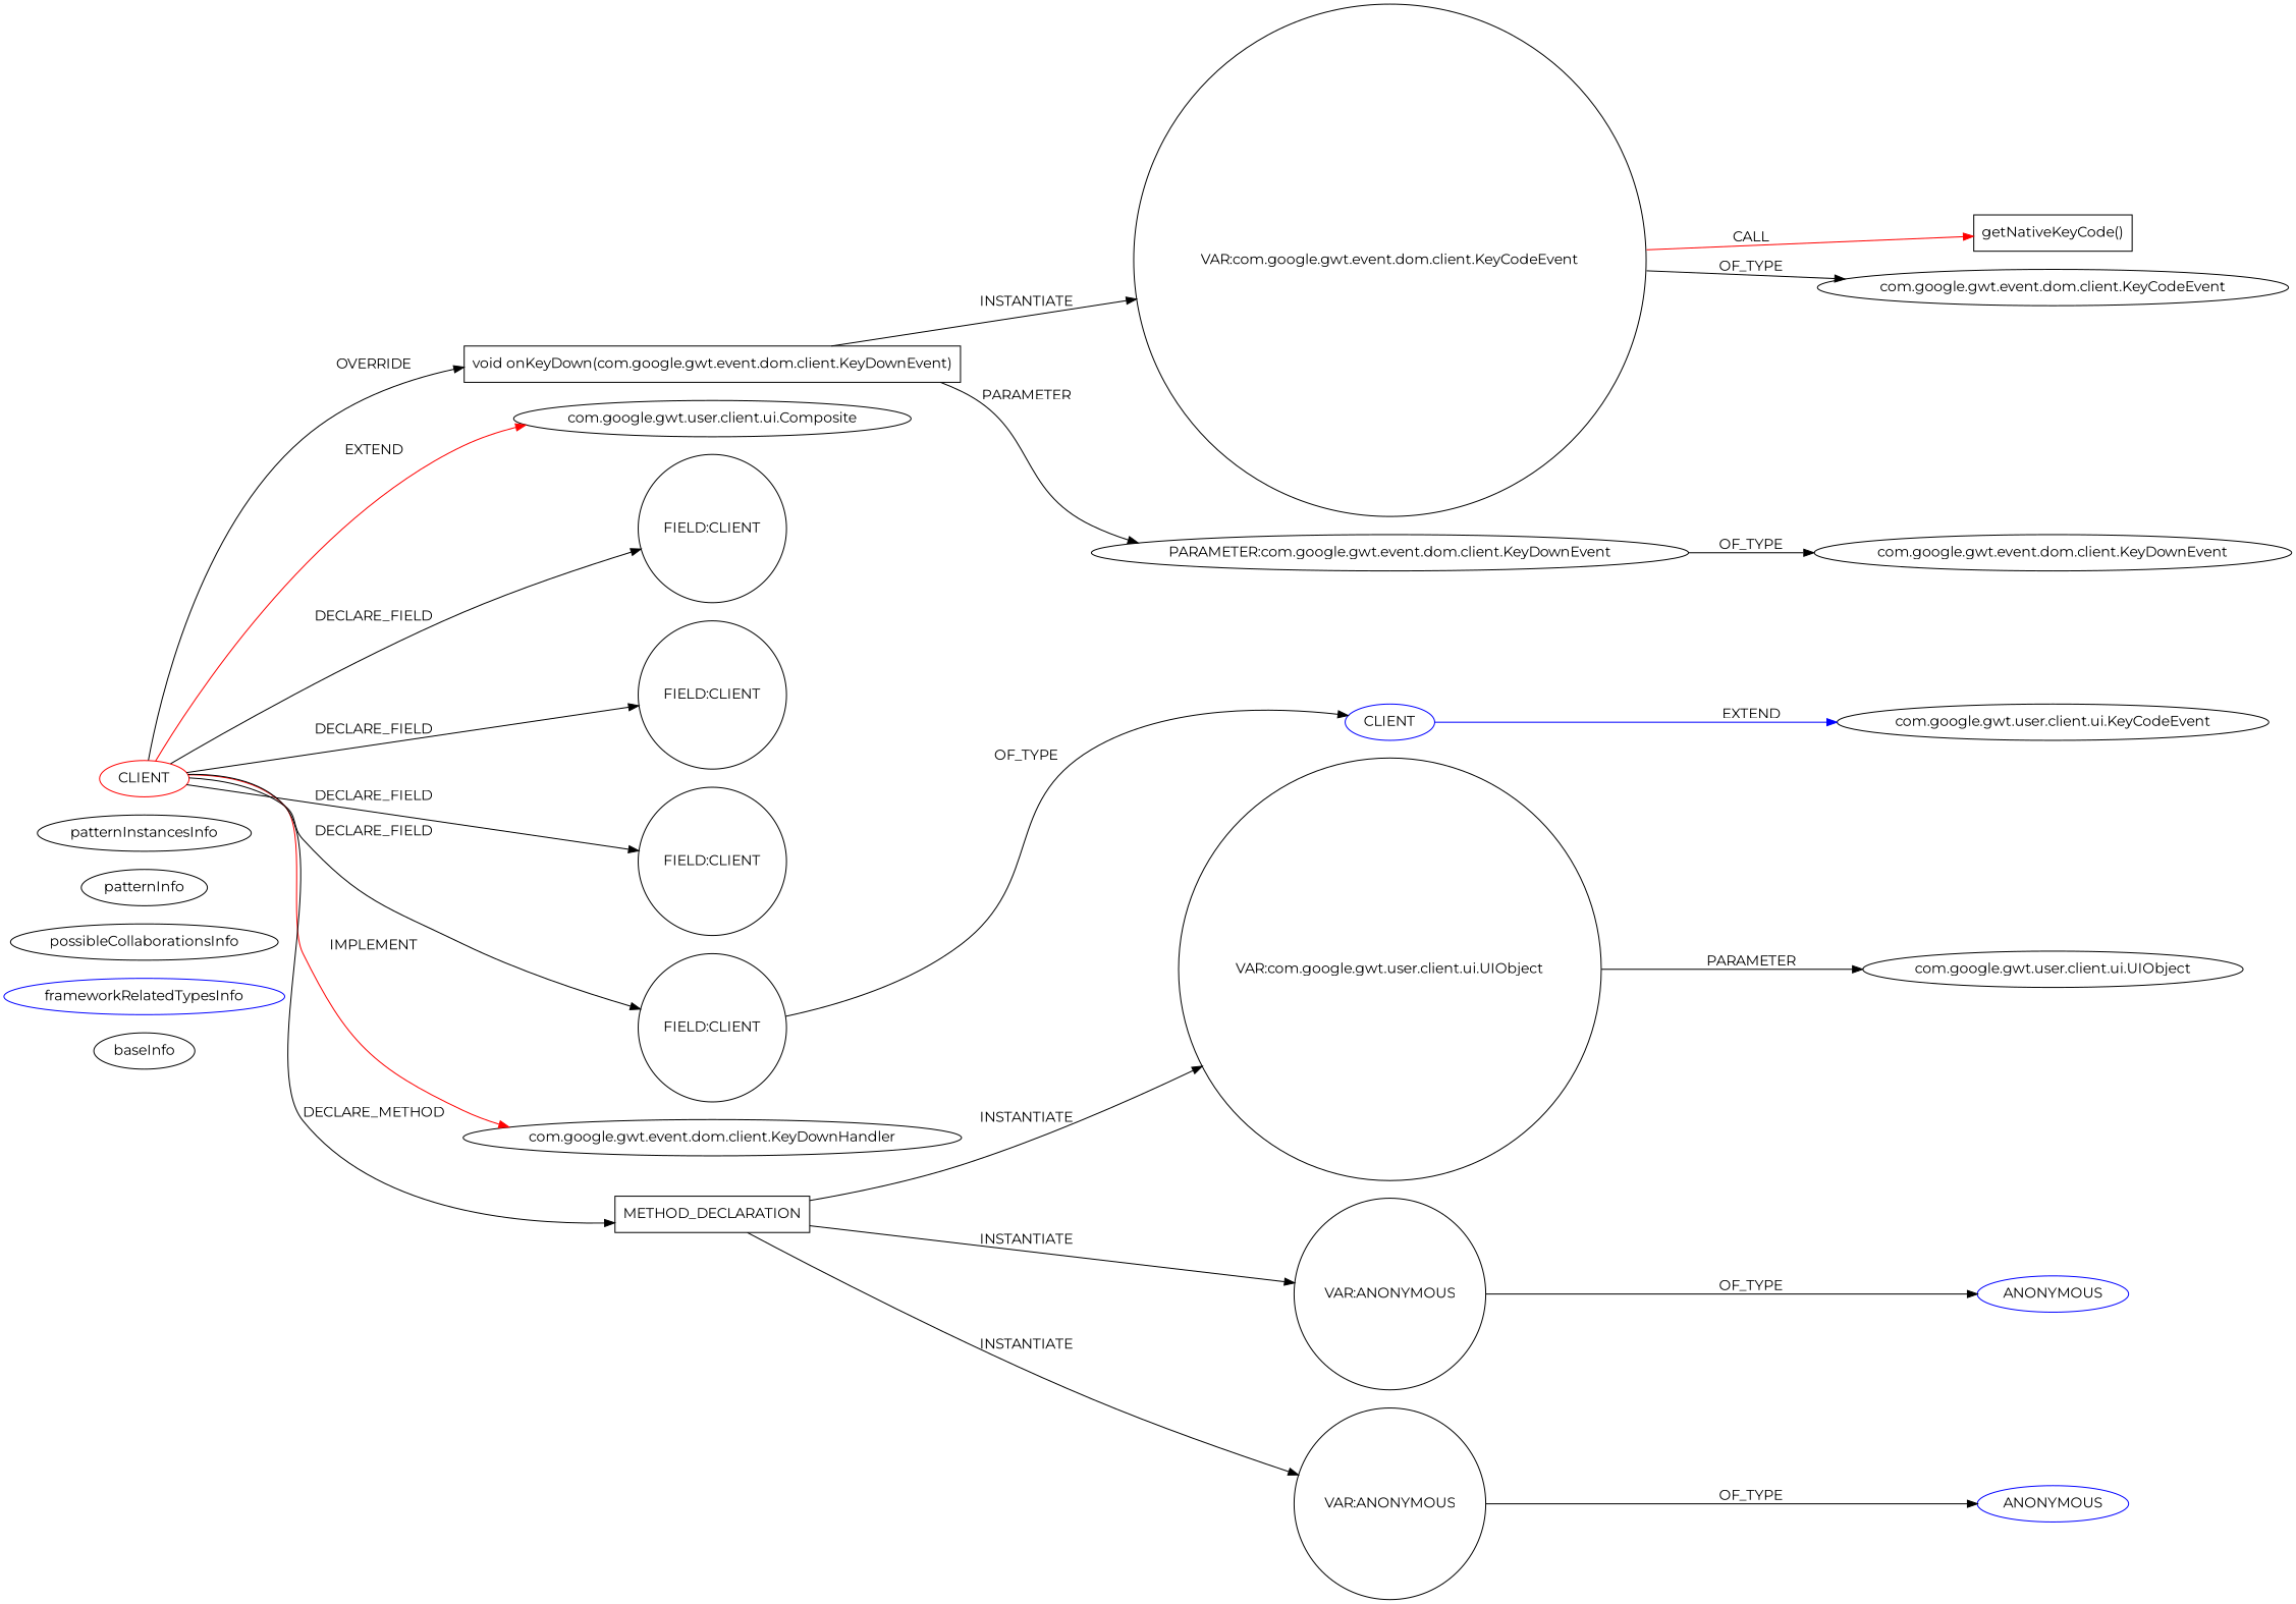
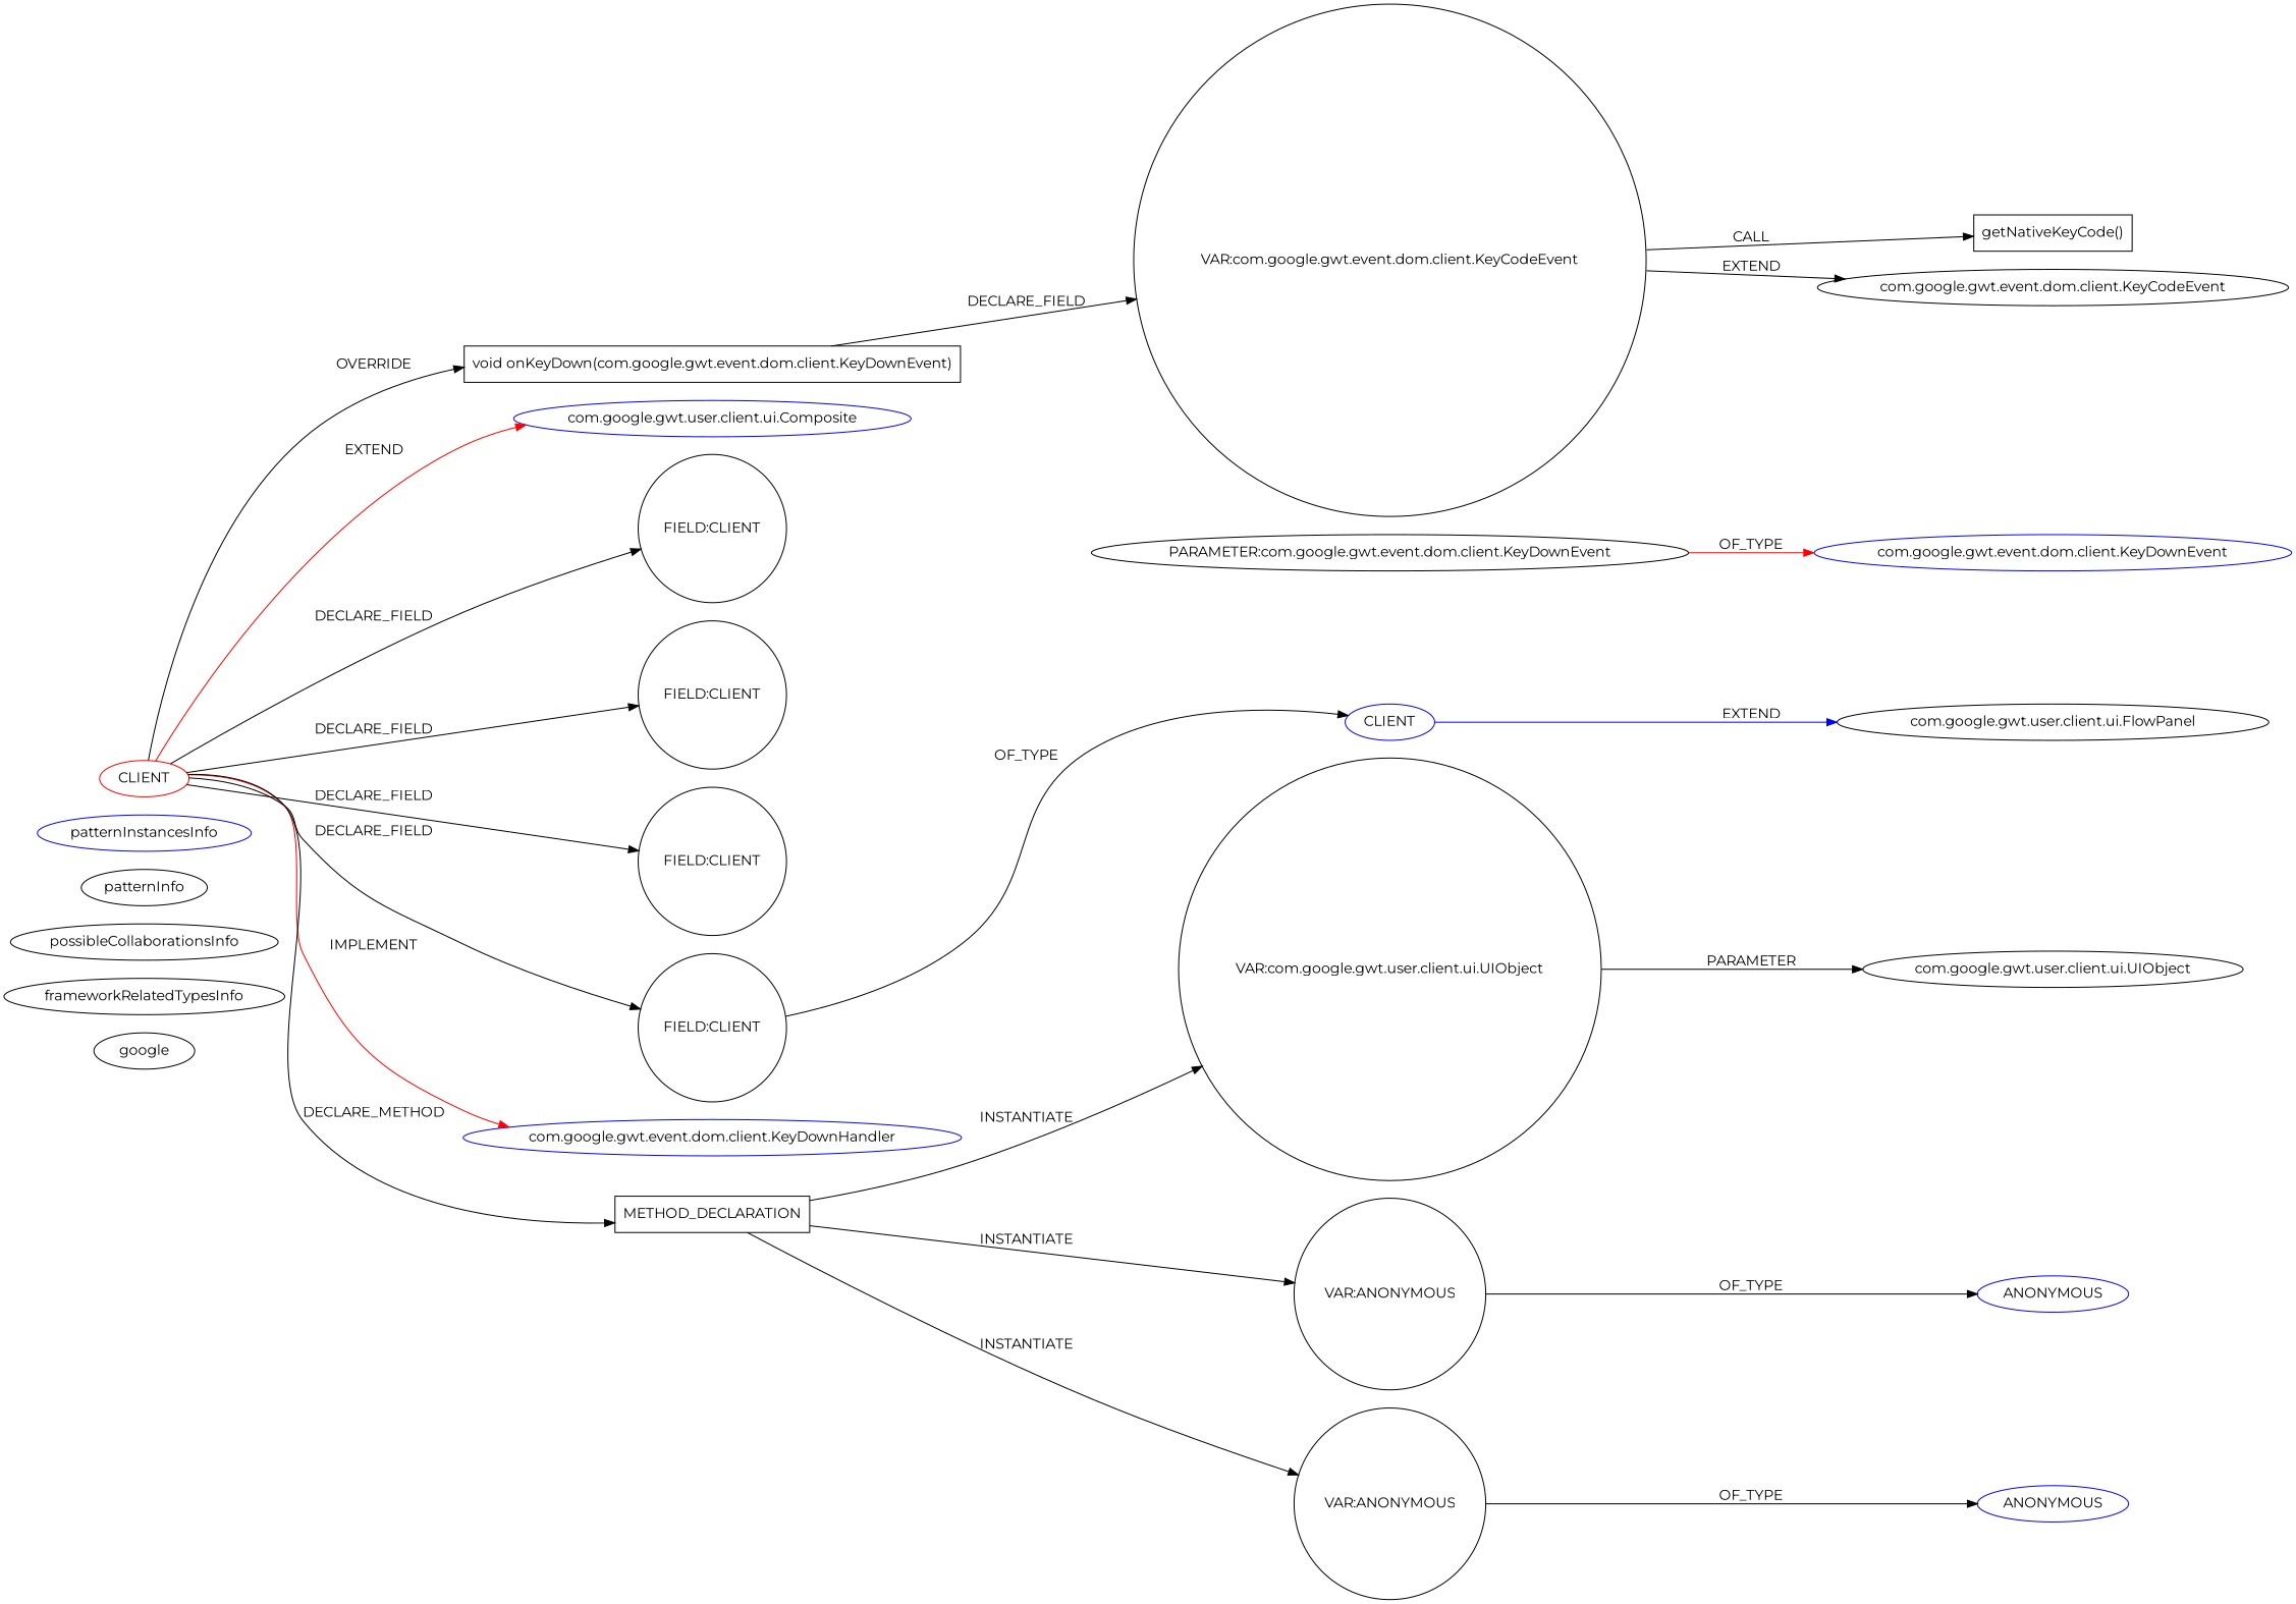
  digraph {
    fontname=Montserrat
    rankdir=LR
    node [fontname=Montserrat isFrameworkType=false]
    edge [fontname=Montserrat]
-   baseInfo [category=pattern graphId=767 isAnonymous=false possibleRelation=true isFrameworkType=""]
-   frameworkRelatedTypesInfo [0="com.google.gwt.user.client.ui.Composite" 1="com.google.gwt.event.dom.client.KeyDownHandler" color=blue isFrameworkType=""]
+   baseInfo [category=pattern graphId=767 isAnonymous=false possibleRelation=true label=google isFrameworkType=""]
+   frameworkRelatedTypesInfo [0="com.google.gwt.user.client.ui.Composite" 1="com.google.gwt.event.dom.client.KeyDownHandler" isFrameworkType=""]
    possibleCollaborationsInfo [0="767~FIELD_TYPE_DECLARATION-~com.google.gwt.user.client.ui.Composite com.google.gwt.event.dom.client.KeyDownHandler ~com.google.gwt.user.client.ui.FlowPanel ~false~false" isFrameworkType=""]
    patternInfo [frequency=2.0 patternRootClient=0 isFrameworkType=""]
-   patternInstancesInfo [0="hmiguellima-ugat~/hmiguellima-ugat/ugat-master/src/org/ucp/gwt/widgets/MVCTable.java~MVCTable~3009" 1="vlapan-PhotoBank~/vlapan-PhotoBank/PhotoBank-master/src/com/vlapan/gwt/photobank/client/ui/PhotoBrowser.java~PhotoBrowser~4600" isFrameworkType=""]
+   patternInstancesInfo [0="hmiguellima-ugat~/hmiguellima-ugat/ugat-master/src/org/ucp/gwt/widgets/MVCTable.java~MVCTable~3009" 1="vlapan-PhotoBank~/vlapan-PhotoBank/PhotoBank-master/src/com/vlapan/gwt/photobank/client/ui/PhotoBrowser.java~PhotoBrowser~4600" color=blue isFrameworkType=""]
    n6 [label="void onKeyDown(com.google.gwt.event.dom.client.KeyDownEvent)" shape=box vertexType=OVERRIDING_METHOD_DECLARATION]
    n7 [label="VAR:com.google.gwt.event.dom.client.KeyCodeEvent" shape=circle vertexType=VARIABLE_EXPRESION]
    n8 [label="PARAMETER:com.google.gwt.event.dom.client.KeyDownEvent" vertexType=PARAMETER_DECLARATION]
    n9 [label="getNativeKeyCode()" shape=box vertexType=INSIDE_CALL]
    n10 [label="com.google.gwt.event.dom.client.KeyCodeEvent" vertexType=FRAMEWORK_CLASS_TYPE]
-   n11 [label="com.google.gwt.event.dom.client.KeyDownEvent" vertexType=FRAMEWORK_CLASS_TYPE]
+   n11 [label="com.google.gwt.event.dom.client.KeyDownEvent" vertexType=FRAMEWORK_CLASS_TYPE color=blue]
    n12 [color=red label=CLIENT vertexType=ROOT_CLIENT_CLASS_DECLARATION]
-   n13 [label="com.google.gwt.user.client.ui.Composite" vertexType=FRAMEWORK_CLASS_TYPE]
+   n13 [label="com.google.gwt.user.client.ui.Composite" vertexType=FRAMEWORK_CLASS_TYPE color=blue]
    n14 [label="FIELD:CLIENT" shape=circle vertexType=FIELD_DECLARATION]
    n15 [label="FIELD:CLIENT" shape=circle vertexType=FIELD_DECLARATION]
    n16 [label="FIELD:CLIENT" shape=circle vertexType=FIELD_DECLARATION]
    n17 [label="FIELD:CLIENT" shape=circle vertexType=FIELD_DECLARATION]
-   n18 [label="com.google.gwt.event.dom.client.KeyDownHandler" vertexType=FRAMEWORK_INTERFACE_TYPE]
+   n18 [label="com.google.gwt.event.dom.client.KeyDownHandler" vertexType=FRAMEWORK_INTERFACE_TYPE color=blue]
    n19 [label=METHOD_DECLARATION shape=box vertexType=CLIENT_METHOD_DECLARATION]
    n20 [color=blue label=CLIENT vertexType=REFERENCE_CLIENT_CLASS_DECLARATION]
    n21 [label="VAR:com.google.gwt.user.client.ui.UIObject" shape=circle vertexType=VARIABLE_EXPRESION]
    n22 [label="VAR:ANONYMOUS" shape=circle vertexType=VARIABLE_EXPRESION]
    n23 [label="VAR:ANONYMOUS" shape=circle vertexType=VARIABLE_EXPRESION]
-   n24 [label="com.google.gwt.user.client.ui.KeyCodeEvent" vertexType=FRAMEWORK_CLASS_TYPE]
+   n24 [label="com.google.gwt.user.client.ui.FlowPanel" vertexType=FRAMEWORK_CLASS_TYPE]
    n25 [label="com.google.gwt.user.client.ui.UIObject" vertexType=FRAMEWORK_CLASS_TYPE]
    n26 [color=blue label=ANONYMOUS vertexType=REFERENCE_ANONYMOUS_DECLARATION]
    n27 [color=blue label=ANONYMOUS vertexType=REFERENCE_ANONYMOUS_DECLARATION]
-   n6 -> n7 [label=INSTANTIATE]
-   n6 -> n8 [label=PARAMETER]
-   n7 -> n9 [label=CALL color=red]
-   n7 -> n10 [label=OF_TYPE]
-   n8 -> n11 [label=OF_TYPE]
+   n6 -> n7 [label=DECLARE_FIELD]
+   n7 -> n9 [label=CALL]
+   n7 -> n10 [label=EXTEND]
+   n8 -> n11 [label=OF_TYPE color=red]
    n12 -> n6 [label=OVERRIDE]
    n12 -> n13 [color=red label=EXTEND]
    n12 -> n14 [label=DECLARE_FIELD]
    n12 -> n15 [label=DECLARE_FIELD]
    n12 -> n16 [label=DECLARE_FIELD]
    n12 -> n17 [label=DECLARE_FIELD]
    n12 -> n18 [color=red label=IMPLEMENT]
    n12 -> n19 [label=DECLARE_METHOD]
    n17 -> n20 [label=OF_TYPE]
    n19 -> n21 [label=INSTANTIATE]
    n19 -> n22 [label=INSTANTIATE]
    n19 -> n23 [label=INSTANTIATE]
    n20 -> n24 [color=blue label=EXTEND]
    n21 -> n25 [label=PARAMETER]
    n22 -> n26 [label=OF_TYPE]
    n23 -> n27 [label=OF_TYPE]
  }
